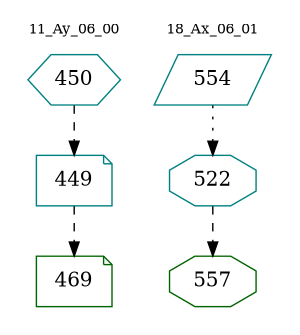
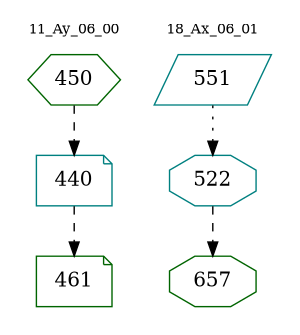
  digraph {
    node [color=teal shape=note]
    edge [color=black style=dashed]
-   n1 [label=450 shape=hexagon]
-   n2 [label=449]
-   n3 [color=darkgreen label=469]
-   n4 [label=554 shape=parallelogram]
+   n1 [color=darkgreen label=450 shape=hexagon]
+   n2 [label=440]
+   n3 [color=darkgreen label=461]
+   n4 [label=551 shape=parallelogram]
    n5 [label=522 shape=octagon]
-   n6 [color=darkgreen label=557 shape=octagon]
+   n6 [color=darkgreen label=657 shape=octagon]
    subgraph cluster_1 {
      color=white
      fontsize=10
      label="11_Ay_06_00"
      n1
      n2
      n3
    }
    subgraph cluster_2 {
      color=white
      fontsize=10
      label="18_Ax_06_01"
      n4
      n5
      n6
    }
    n1 -> n2
    n2 -> n3
    n4 -> n5 [style=dotted]
    n5 -> n6
  }
